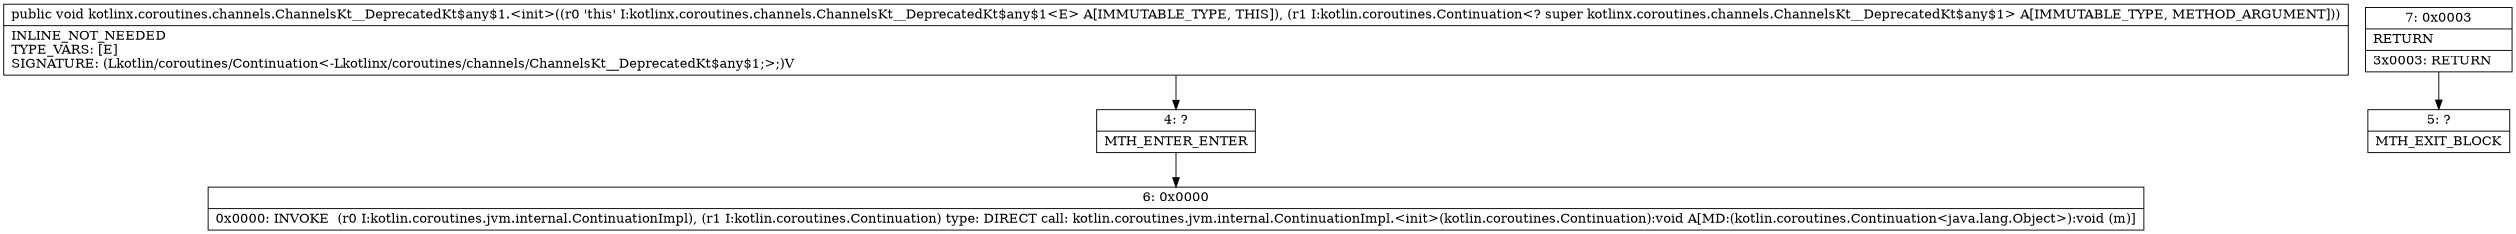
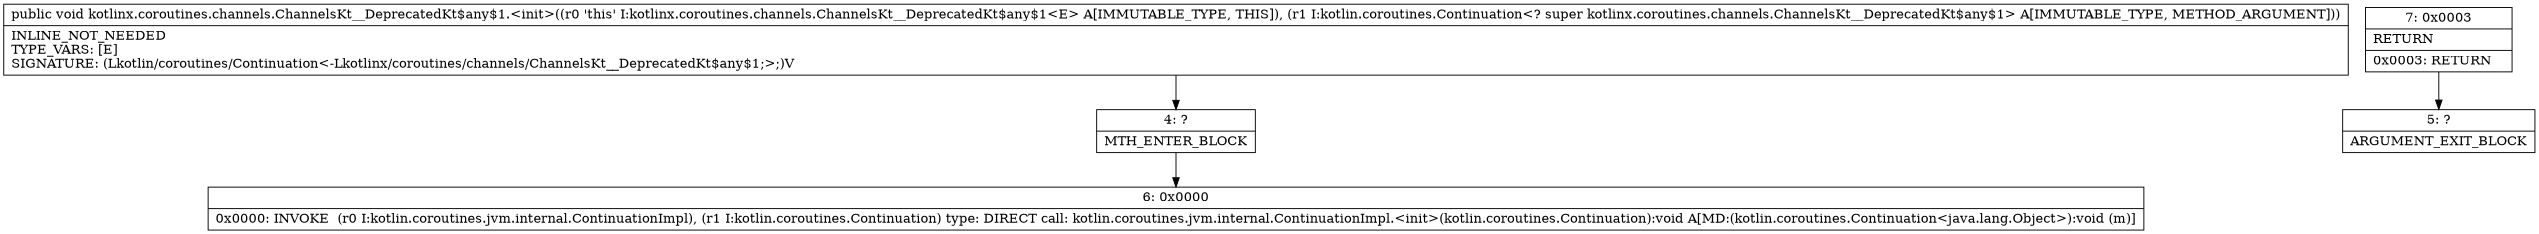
  digraph {
    node [shape=record]
-   n1 [label="{4\:\ ?|MTH_ENTER_ENTER\l}"]
+   n1 [label="{4\:\ ?|MTH_ENTER_BLOCK\l}"]
    n2 [label="{6\:\ 0x0000|0x0000: INVOKE  (r0 I:kotlin.coroutines.jvm.internal.ContinuationImpl), (r1 I:kotlin.coroutines.Continuation) type: DIRECT call: kotlin.coroutines.jvm.internal.ContinuationImpl.\<init\>(kotlin.coroutines.Continuation):void A[MD:(kotlin.coroutines.Continuation\<java.lang.Object\>):void (m)]\l}"]
-   n3 [label="{7\:\ 0x0003|RETURN\l|3x0003: RETURN   \l}"]
-   n4 [label="{5\:\ ?|MTH_EXIT_BLOCK\l}"]
+   n3 [label="{7\:\ 0x0003|RETURN\l|0x0003: RETURN   \l}"]
+   n4 [label="{5\:\ ?|ARGUMENT_EXIT_BLOCK\l}"]
    n5 [label="{public void kotlinx.coroutines.channels.ChannelsKt__DeprecatedKt$any$1.\<init\>((r0 'this' I:kotlinx.coroutines.channels.ChannelsKt__DeprecatedKt$any$1\<E\> A[IMMUTABLE_TYPE, THIS]), (r1 I:kotlin.coroutines.Continuation\<? super kotlinx.coroutines.channels.ChannelsKt__DeprecatedKt$any$1\> A[IMMUTABLE_TYPE, METHOD_ARGUMENT]))  | INLINE_NOT_NEEDED\lTYPE_VARS: [E]\lSIGNATURE: (Lkotlin\/coroutines\/Continuation\<\-Lkotlinx\/coroutines\/channels\/ChannelsKt__DeprecatedKt$any$1;\>;)V\l}"]
    n1 -> n2
    n3 -> n4
    n5 -> n1
  }
